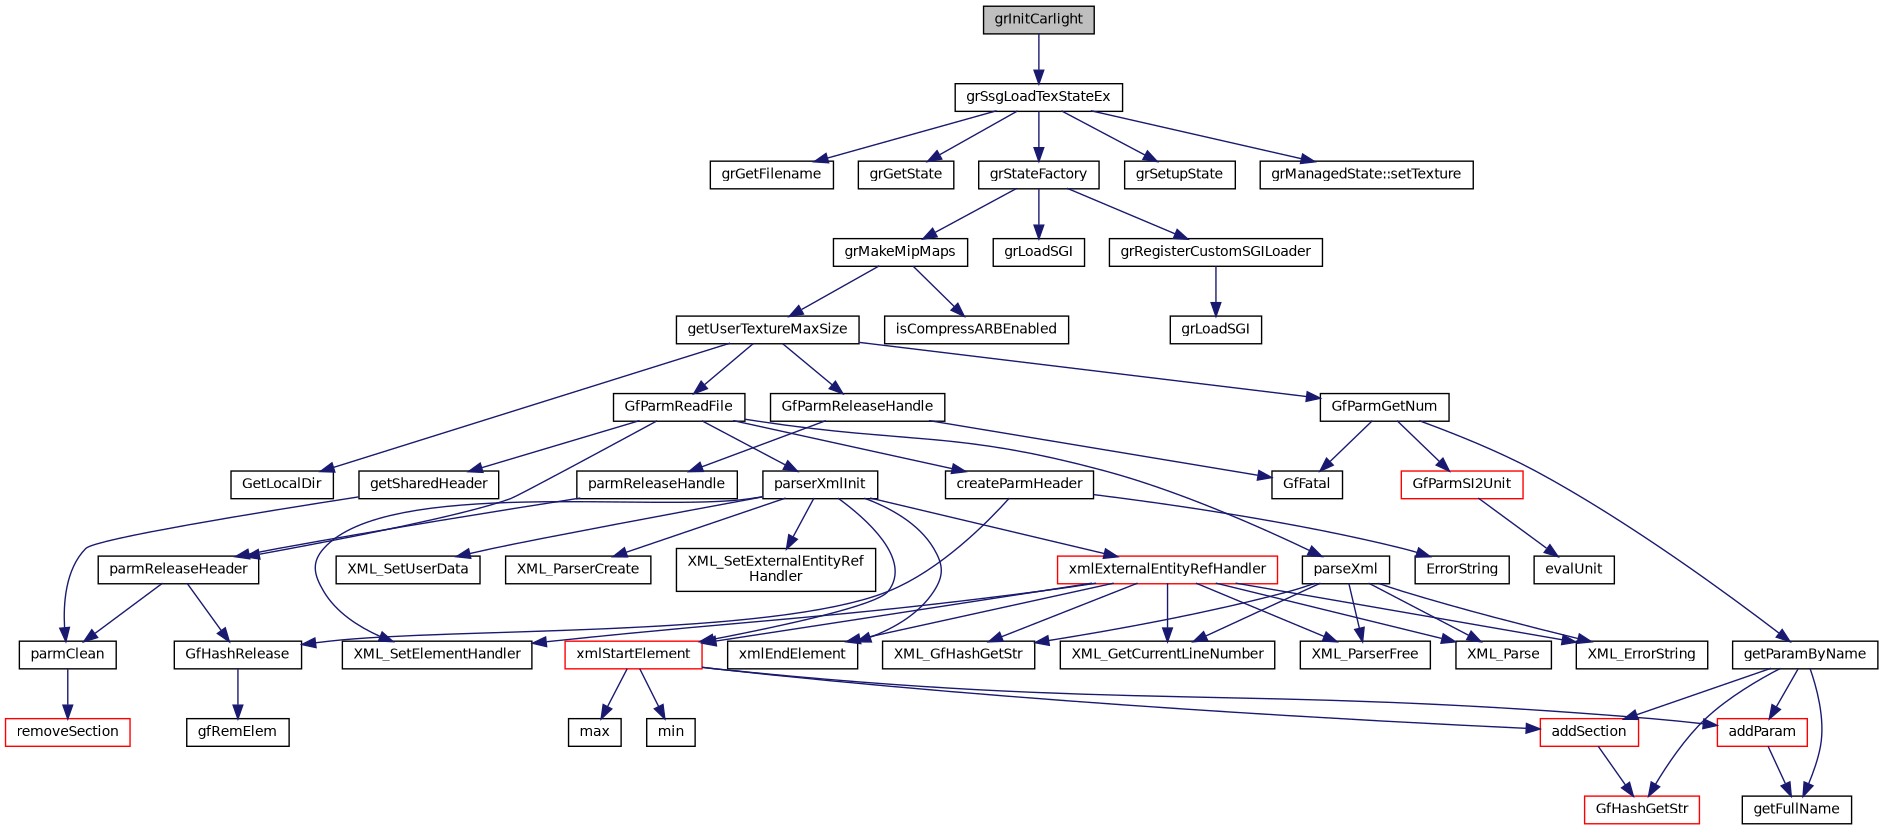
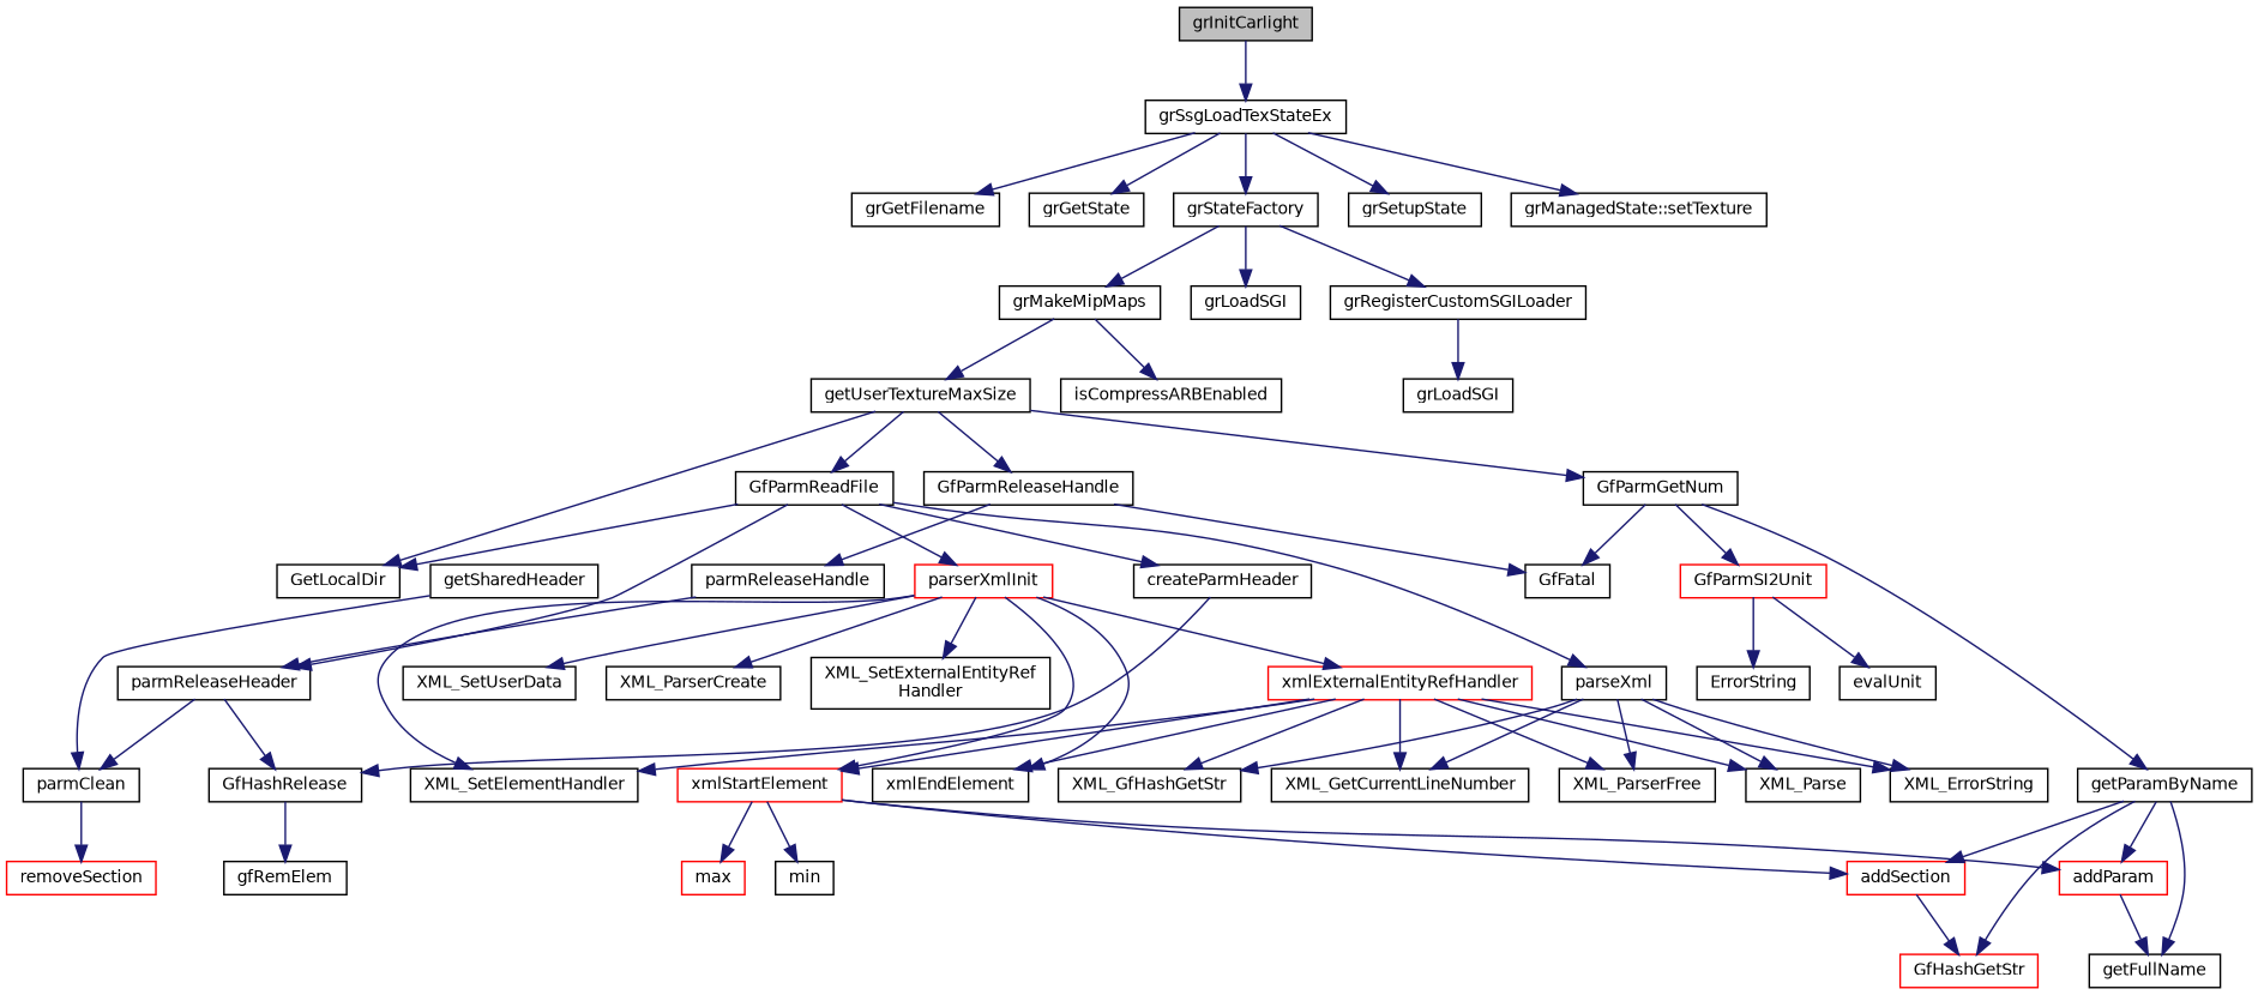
  digraph {
    rankdir=TB
    node [color=black fillcolor=white fontname=Helvetica fontsize=10 shape=record style=filled]
    edge [color=midnightblue fontname=Helvetica fontsize=10 labelfontname=Helvetica labelfontsize=10 style=solid]
    n1 [fillcolor=grey75 fontcolor=black height=0.2 label=grInitCarlight width=0.4]
    n2 [height=0.2 label=grSsgLoadTexStateEx width=0.4]
    n3 [height=0.2 label=grGetFilename width=0.4]
    n4 [height=0.2 label=grGetState width=0.4]
    n5 [height=0.2 label=grStateFactory width=0.4]
    n6 [height=0.2 label=grSetupState width=0.4]
    n7 [height=0.2 label="grManagedState::setTexture" width=0.4]
    n8 [height=0.2 label=grMakeMipMaps width=0.4]
    n9 [height=0.2 label=grLoadSGI width=0.4]
    n10 [height=0.2 label=grRegisterCustomSGILoader width=0.4]
    n11 [height=0.2 label=isCompressARBEnabled width=0.4]
    n12 [height=0.2 label=getUserTextureMaxSize width=0.4]
    n13 [height=0.2 label=grLoadSGI width=0.4]
    n14 [height=0.2 label=GetLocalDir width=0.4]
    n15 [height=0.2 label=GfParmReadFile width=0.4]
    n16 [height=0.2 label=GfParmGetNum width=0.4]
    n17 [height=0.2 label=GfParmReleaseHandle width=0.4]
    n18 [height=0.2 label=getSharedHeader width=0.4]
    n19 [height=0.2 label=createParmHeader width=0.4]
-   n20 [height=0.2 label=parserXmlInit width=0.4]
+   n20 [color=red height=0.2 label=parserXmlInit width=0.4]
    n21 [height=0.2 label=parseXml width=0.4]
    n22 [height=0.2 label=parmReleaseHeader width=0.4]
    n23 [height=0.2 label=GfFatal width=0.4]
    n24 [height=0.2 label=getParamByName width=0.4]
    n25 [color=red height=0.2 label=GfParmSI2Unit width=0.4]
    n26 [height=0.2 label=parmReleaseHandle width=0.4]
    n27 [height=0.2 label=parmClean width=0.4]
    n28 [height=0.2 label=ErrorString width=0.4]
    n29 [height=0.2 label=GfHashRelease width=0.4]
    n30 [height=0.2 label=XML_ParserCreate width=0.4]
    n31 [height=0.2 label=XML_SetElementHandler width=0.4]
    n32 [color=red height=0.2 label=xmlStartElement width=0.4]
    n33 [height=0.2 label=xmlEndElement width=0.4]
    n34 [height=0.2 label="XML_SetExternalEntityRef\lHandler" width=0.4]
    n35 [color=red height=0.2 label=xmlExternalEntityRefHandler width=0.4]
    n36 [height=0.2 label=XML_SetUserData width=0.4]
    n37 [height=0.2 label=XML_Parse width=0.4]
    n38 [height=0.2 label=XML_ErrorString width=0.4]
    n39 [height=0.2 label=XML_GfHashGetStr width=0.4]
    n40 [height=0.2 label=XML_GetCurrentLineNumber width=0.4]
    n41 [height=0.2 label=XML_ParserFree width=0.4]
    n42 [color=red height=0.2 label=removeSection width=0.4]
    n43 [height=0.2 label=gfRemElem width=0.4]
    n44 [height=0.2 label=min width=0.4]
-   n45 [height=0.2 label=max width=0.4]
+   n45 [color=red height=0.2 label=max width=0.4]
    n46 [color=red height=0.2 label=addSection width=0.4]
    n47 [color=red height=0.2 label=addParam width=0.4]
    n48 [color=red height=0.2 label=GfHashGetStr width=0.4]
    n49 [height=0.2 label=getFullName width=0.4]
    n50 [height=0.2 label=evalUnit width=0.4]
    n1 -> n2
    n2 -> n3
    n2 -> n4
    n2 -> n5
    n2 -> n6
    n2 -> n7
    n5 -> n8
    n5 -> n9
    n5 -> n10
    n8 -> n11
    n8 -> n12
    n10 -> n13
    n12 -> n14
    n12 -> n15
    n12 -> n16
    n12 -> n17
-   n15 -> n18
+   n15 -> n14
    n15 -> n19
    n15 -> n20
    n15 -> n21
    n15 -> n22
    n16 -> n23
    n16 -> n24
    n16 -> n25
    n17 -> n23
    n17 -> n26
    n18 -> n27
-   n19 -> n28
+   n25 -> n28
    n19 -> n29
    n20 -> n30
    n20 -> n31
    n20 -> n32
    n20 -> n33
    n20 -> n34
    n20 -> n35
    n20 -> n36
    n21 -> n37
    n21 -> n38
    n21 -> n39
    n21 -> n40
    n21 -> n41
    n22 -> n27
    n22 -> n29
    n24 -> n46
    n24 -> n47
    n24 -> n48
    n24 -> n49
    n25 -> n50
    n26 -> n22
    n27 -> n42
    n29 -> n43
    n32 -> n44
    n32 -> n45
    n32 -> n46
    n32 -> n47
    n35 -> n31
    n35 -> n32
    n35 -> n33
    n35 -> n37
    n35 -> n38
    n35 -> n39
    n35 -> n40
    n35 -> n41
    n46 -> n48
    n47 -> n49
  }
